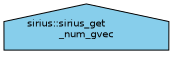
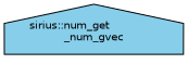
  digraph {
    rankdir=LR
-   n1 [color=black fillcolor=skyblue fontname=Helvetica fontsize=10 height=0.2 label="sirius::sirius_get\l_num_gvec" shape=house style=filled width=0.4]
+   n1 [color=black fillcolor=skyblue fontname=Helvetica fontsize=10 height=0.2 label="sirius::num_get\l_num_gvec" shape=house style=filled width=0.4]
  }
